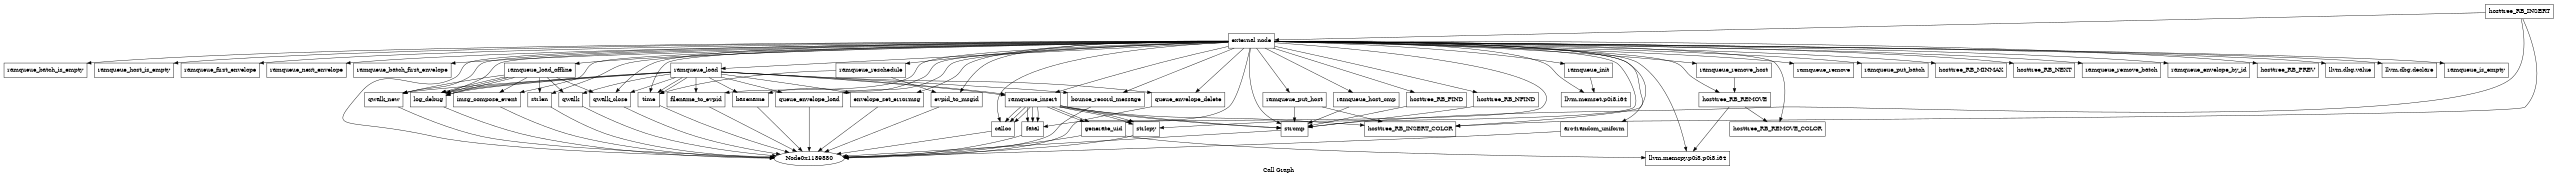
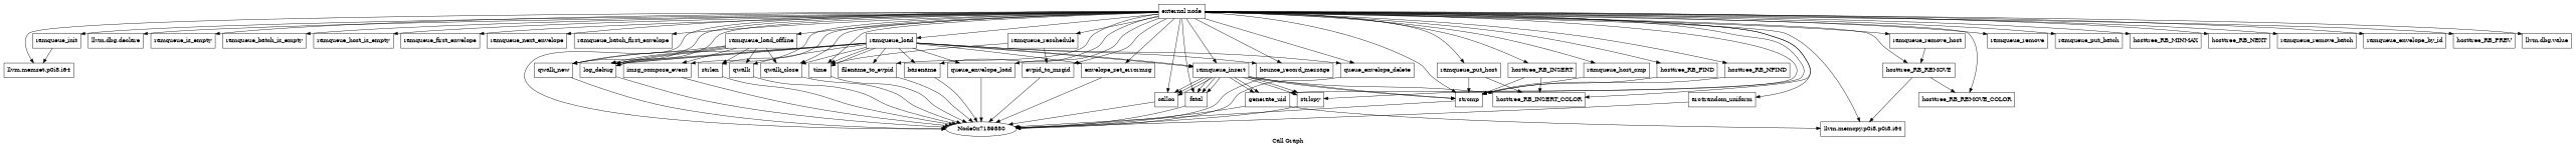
  digraph {
    label="Call Graph"
    node [shape=record]
    n1 [label="{external node}"]
    n2 [label="{ramqueue_init}"]
    n3 [label="{llvm.dbg.declare}"]
    n4 [label="{llvm.memset.p0i8.i64}"]
    n5 [label="{ramqueue_is_empty}"]
    n6 [label="{ramqueue_batch_is_empty}"]
    n7 [label="{ramqueue_host_is_empty}"]
    n8 [label="{ramqueue_first_envelope}"]
    n9 [label="{ramqueue_next_envelope}"]
    n10 [label="{ramqueue_batch_first_envelope}"]
    n11 [label="{ramqueue_load_offline}"]
    n12 [label="{log_debug}"]
    n13 [label="{qwalk_new}"]
    n14 [label="{imsg_compose_event}"]
    n15 [label="{strlen}"]
    n16 [label="{qwalk_close}"]
    n17 [label="{ramqueue_load}"]
    n18 [label="{time}"]
    n19 [label="{filename_to_evpid}"]
    n20 [label="{basename}"]
    n21 [label="{queue_envelope_load}"]
    n22 [label="{ramqueue_insert}"]
    n23 [label="{calloc}"]
    n24 [label="{fatal}"]
    n25 [label="{ramqueue_remove}"]
    n26 [label="{ramqueue_put_host}"]
    n27 [label="{hosttree_RB_INSERT}"]
    n28 [label="{ramqueue_put_batch}"]
    n29 [label="{hosttree_RB_MINMAX}"]
    n30 [label="{hosttree_RB_NEXT}"]
    n31 [label="{ramqueue_remove_batch}"]
    n32 [label="{ramqueue_remove_host}"]
    n33 [label="{hosttree_RB_REMOVE}"]
    n34 [label="{ramqueue_host_cmp}"]
    n35 [label="{strcmp}"]
    n36 [label="{ramqueue_reschedule}"]
    n37 [label="{evpid_to_msgid}"]
    n38 [label="{ramqueue_envelope_by_id}"]
    n39 [label="{hosttree_RB_INSERT_COLOR}"]
    n40 [label="{hosttree_RB_REMOVE_COLOR}"]
    n41 [label="{llvm.memcpy.p0i8.p0i8.i64}"]
    n42 [label="{hosttree_RB_FIND}"]
    n43 [label="{hosttree_RB_NFIND}"]
    n44 [label="{hosttree_RB_PREV}"]
    n45 [label="{generate_uid}"]
    n46 [label="{strlcpy}"]
    n47 [label="{arc4random_uniform}"]
    n48 [label="{envelope_set_errormsg}"]
    n49 [label="{bounce_record_message}"]
    n50 [label="{queue_envelope_delete}"]
    n51 [label="{llvm.dbg.value}"]
-   Node0x1189880 [shape=""]
+   Node0x1189880 [label=Node0x7189880 shape=""]
    n53 [label="{qwalk}"]
    n1 -> n2
    n1 -> n3
    n1 -> n4
    n1 -> n5
    n1 -> n6
    n1 -> n7
    n1 -> n8
    n1 -> n9
    n1 -> n10
    n1 -> n11
    n1 -> n12
    n1 -> n13
    n1 -> n14
    n1 -> n15
    n1 -> n16
    n1 -> n17
    n1 -> n18
    n1 -> n19
    n1 -> n20
    n1 -> n21
    n1 -> n22
    n1 -> n23
    n1 -> n24
    n1 -> n25
    n1 -> n26
-   n27 -> n1
+   n1 -> n27
    n1 -> n28
    n1 -> n29
    n1 -> n30
    n1 -> n31
    n1 -> n32
    n1 -> n33
    n1 -> n34
    n1 -> n35
    n1 -> n36
    n1 -> n37
    n1 -> n38
    n1 -> n39
    n1 -> n40
    n1 -> n41
    n1 -> n42
    n1 -> n43
    n1 -> n44
    n1 -> n45
    n1 -> n46
    n1 -> n47
    n1 -> n48
    n1 -> n49
    n1 -> n50
    n1 -> n51
    n1 -> Node0x1189880
    n2 -> n4
    n11 -> n12
    n11 -> n12
    n11 -> n12
    n11 -> n13
    n11 -> n14
    n11 -> n15
    n11 -> n16
    n11 -> n53
    n12 -> Node0x1189880
    n13 -> Node0x1189880
    n14 -> Node0x1189880
    n15 -> Node0x1189880
    n16 -> Node0x1189880
    n17 -> n12
    n17 -> n12
    n17 -> n12
    n17 -> n13
    n17 -> n16
    n17 -> n18
    n17 -> n18
    n17 -> n19
    n17 -> n20
    n17 -> n21
    n17 -> n22
    n17 -> n22
    n17 -> n48
    n17 -> n49
    n17 -> n50
    n17 -> n53
    n18 -> Node0x1189880
    n19 -> Node0x1189880
    n20 -> Node0x1189880
    n21 -> Node0x1189880
    n22 -> n23
    n22 -> n23
    n22 -> n23
    n22 -> n24
    n22 -> n24
    n22 -> n24
    n22 -> n35
    n22 -> n35
    n22 -> n39
    n22 -> n45
    n22 -> n45
    n22 -> n46
    n22 -> n46
    n23 -> Node0x1189880
    n24 -> Node0x1189880
    n26 -> n35
    n26 -> n39
    n27 -> n35
    n27 -> n39
    n32 -> n33
    n33 -> n40
    n33 -> n41
    n34 -> n35
    n35 -> Node0x1189880
    n36 -> n18
    n36 -> n37
    n37 -> Node0x1189880
    n42 -> n35
    n43 -> n35
    n45 -> n41
    n45 -> Node0x1189880
    n46 -> Node0x1189880
    n47 -> Node0x1189880
    n48 -> Node0x1189880
    n49 -> Node0x1189880
    n50 -> Node0x1189880
    n53 -> Node0x1189880
  }
